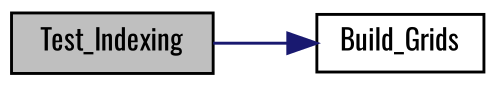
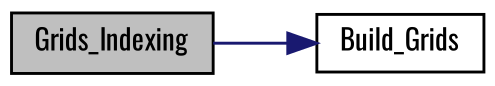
  digraph {
    rankdir=LR
    fontname=Oswald
    node [color=black fontname=Oswald fontsize=10 shape=record style=filled]
-   n1 [fillcolor=grey75 fontcolor=black height=0.2 label=Test_Indexing width=0.4]
+   n1 [fillcolor=grey75 fontcolor=black height=0.2 label=Grids_Indexing width=0.4]
    n2 [fillcolor=white height=0.2 label=Build_Grids width=0.4]
    n1 -> n2 [color=midnightblue fontname=Oswald fontsize=10 labelfontname=Helvetica labelfontsize=10 style=solid]
  }
